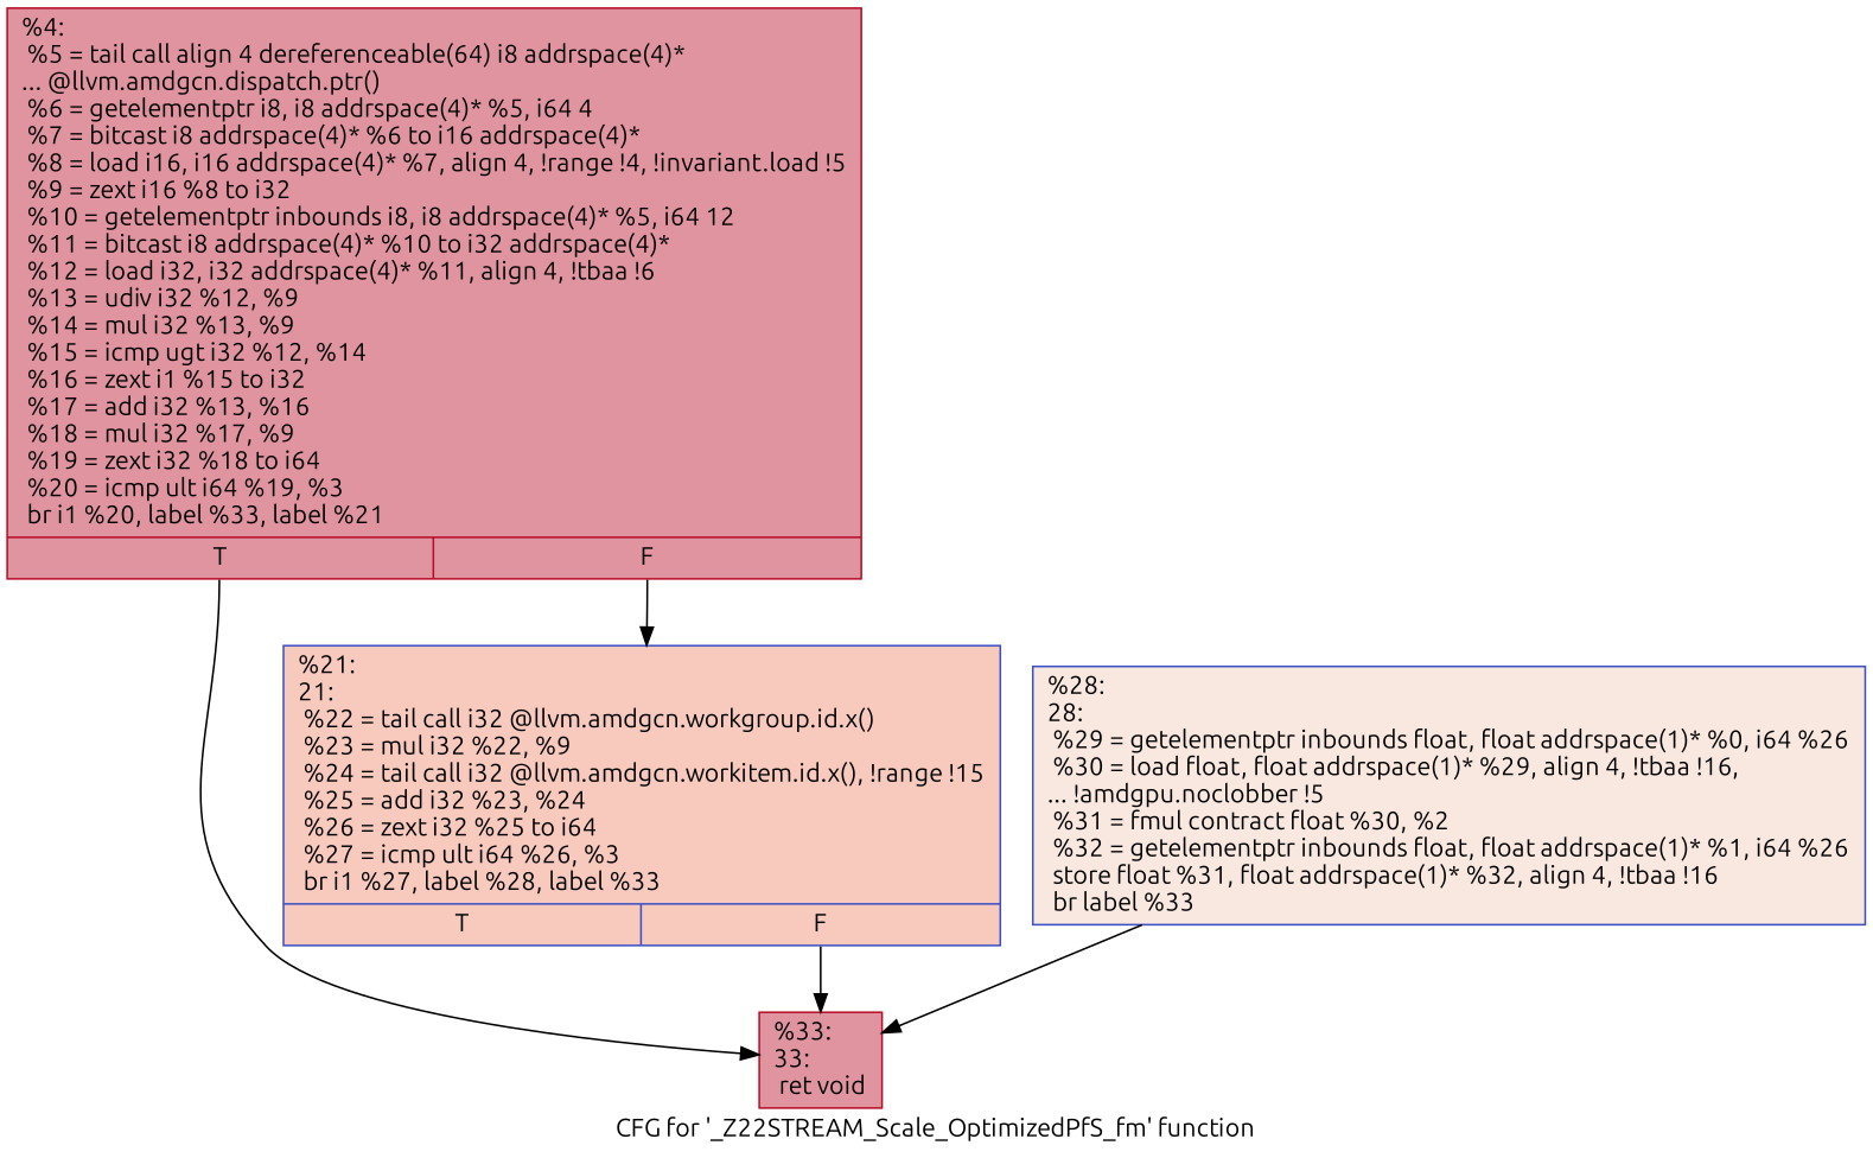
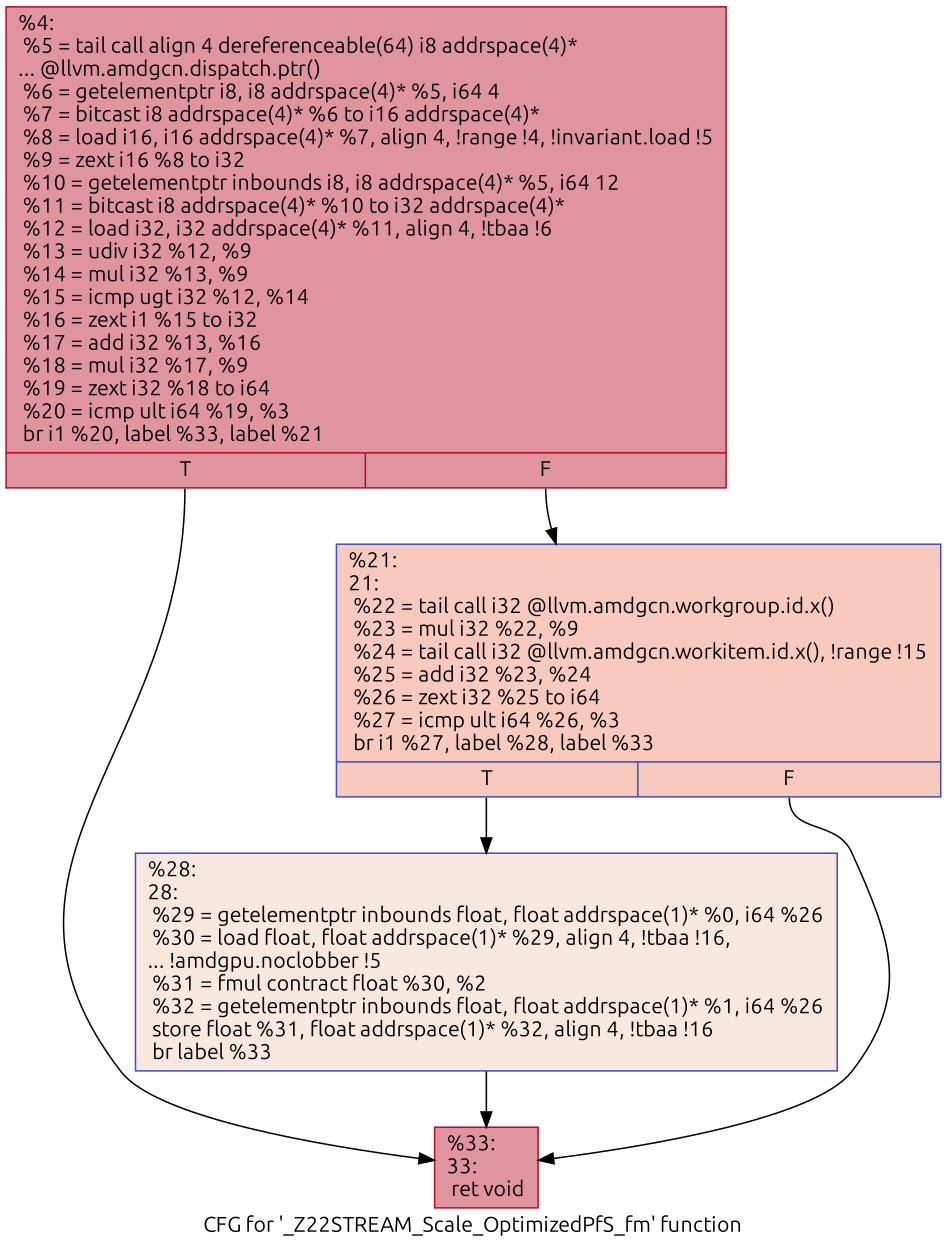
  digraph {
    label="CFG for '_Z22STREAM_Scale_OptimizedPfS_fm' function"
    fontname=Ubuntu
    node [color="#b70d28ff" fillcolor="#b70d2870" shape=record style=filled fontname=Ubuntu]
    edge [tailport=s0 fontname=Ubuntu]
    n1 [label="{%4:\l  %5 = tail call align 4 dereferenceable(64) i8 addrspace(4)*\l... @llvm.amdgcn.dispatch.ptr()\l  %6 = getelementptr i8, i8 addrspace(4)* %5, i64 4\l  %7 = bitcast i8 addrspace(4)* %6 to i16 addrspace(4)*\l  %8 = load i16, i16 addrspace(4)* %7, align 4, !range !4, !invariant.load !5\l  %9 = zext i16 %8 to i32\l  %10 = getelementptr inbounds i8, i8 addrspace(4)* %5, i64 12\l  %11 = bitcast i8 addrspace(4)* %10 to i32 addrspace(4)*\l  %12 = load i32, i32 addrspace(4)* %11, align 4, !tbaa !6\l  %13 = udiv i32 %12, %9\l  %14 = mul i32 %13, %9\l  %15 = icmp ugt i32 %12, %14\l  %16 = zext i1 %15 to i32\l  %17 = add i32 %13, %16\l  %18 = mul i32 %17, %9\l  %19 = zext i32 %18 to i64\l  %20 = icmp ult i64 %19, %3\l  br i1 %20, label %33, label %21\l|{<s0>T|<s1>F}}"]
    n2 [label="{%33:\l33:                                               \l  ret void\l}"]
    n3 [color="#3d50c3ff" fillcolor="#ef886b70" label="{%21:\l21:                                               \l  %22 = tail call i32 @llvm.amdgcn.workgroup.id.x()\l  %23 = mul i32 %22, %9\l  %24 = tail call i32 @llvm.amdgcn.workitem.id.x(), !range !15\l  %25 = add i32 %23, %24\l  %26 = zext i32 %25 to i64\l  %27 = icmp ult i64 %26, %3\l  br i1 %27, label %28, label %33\l|{<s0>T|<s1>F}}"]
    n4 [color="#3d50c3ff" fillcolor="#f1ccb870" label="{%28:\l28:                                               \l  %29 = getelementptr inbounds float, float addrspace(1)* %0, i64 %26\l  %30 = load float, float addrspace(1)* %29, align 4, !tbaa !16,\l... !amdgpu.noclobber !5\l  %31 = fmul contract float %30, %2\l  %32 = getelementptr inbounds float, float addrspace(1)* %1, i64 %26\l  store float %31, float addrspace(1)* %32, align 4, !tbaa !16\l  br label %33\l}"]
    n1 -> n2
    n1 -> n3 [tailport=s1]
    n3 -> n2 [tailport=s1]
+   n3 -> n4
    n4 -> n2 [tailport=""]
  }
